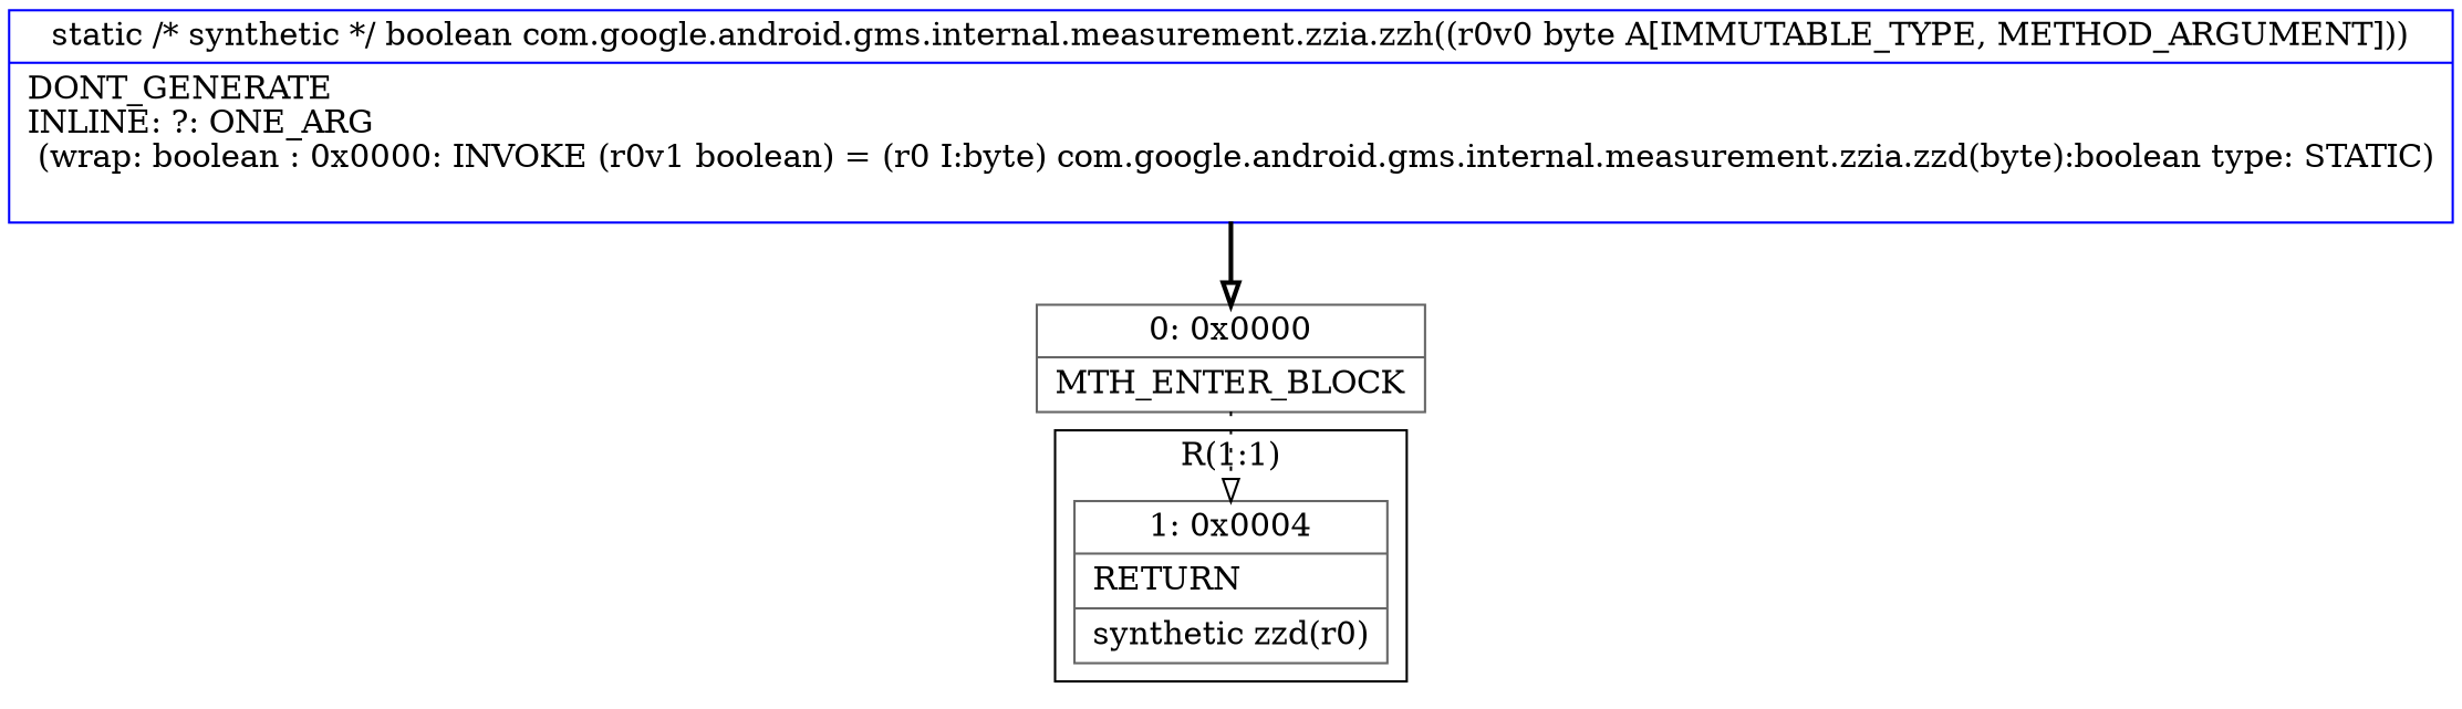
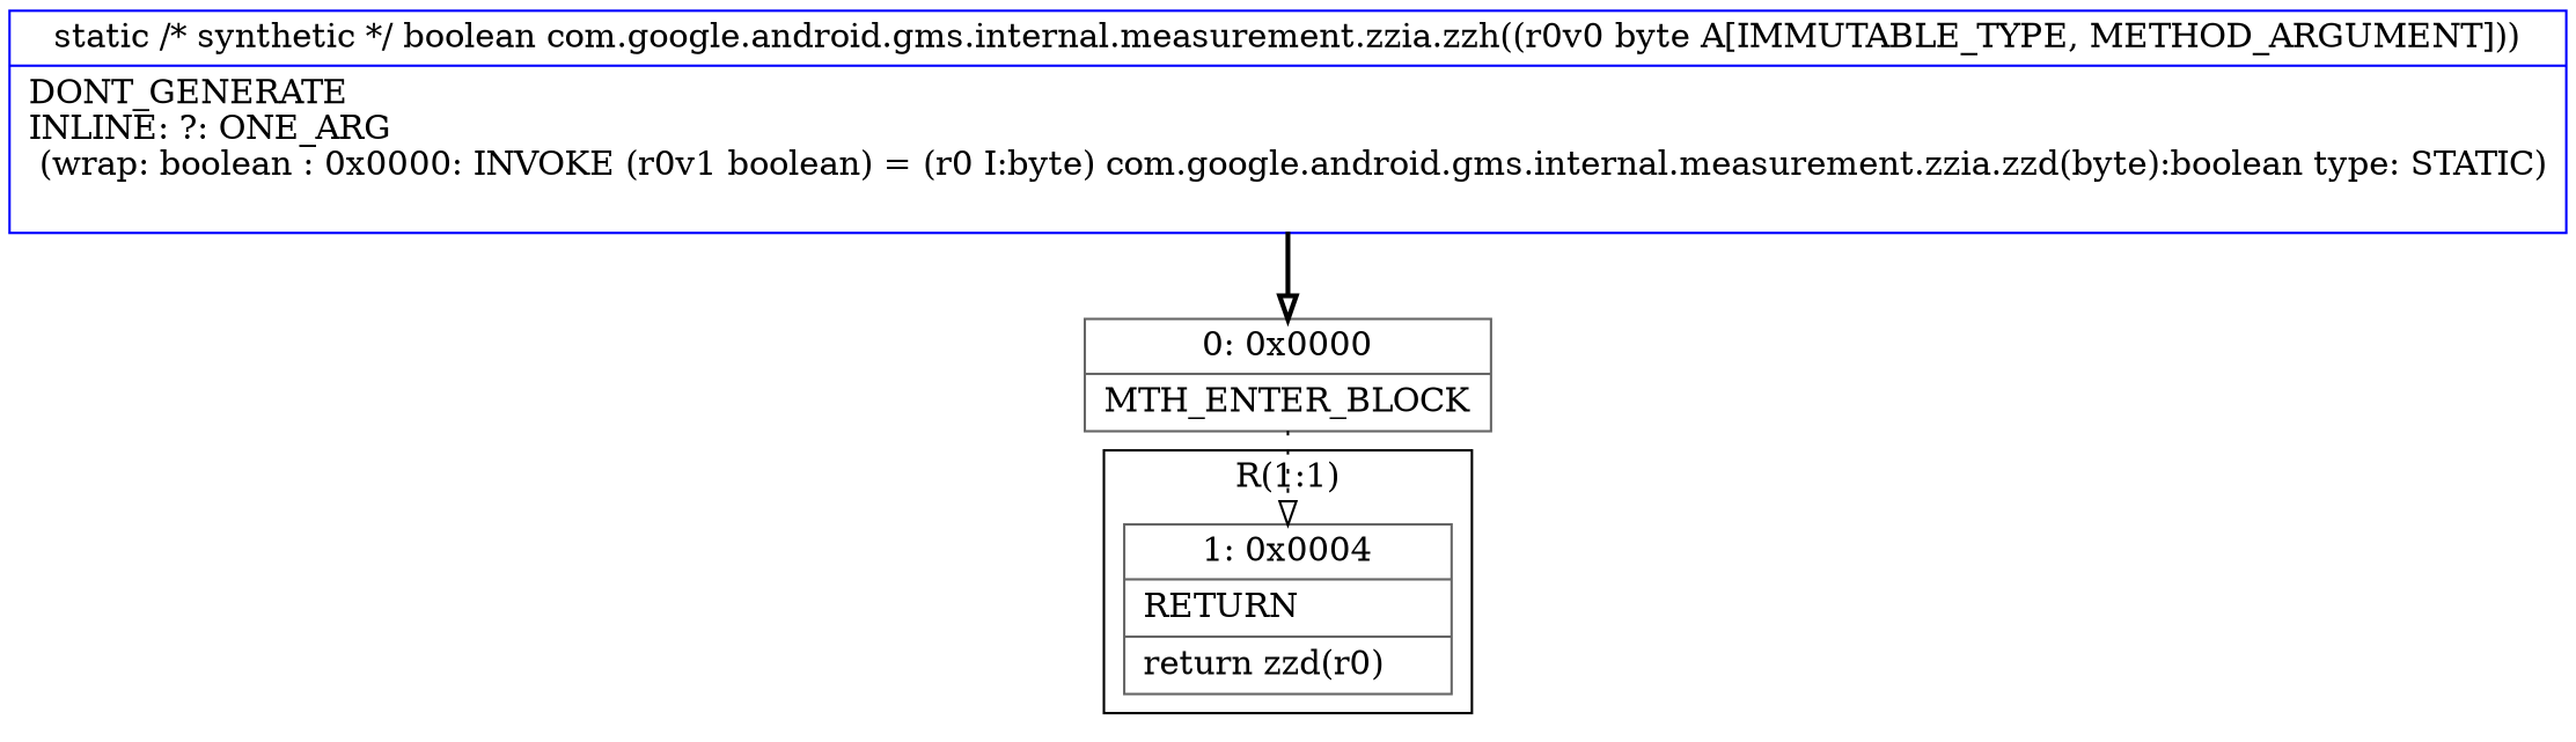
  digraph {
    node [color=gray40 shape=record]
    edge [arrowhead=onormal]
-   n1 [label="{1\:\ 0x0004|RETURN\l|synthetic zzd(r0)\l}"]
+   n1 [label="{1\:\ 0x0004|RETURN\l|return zzd(r0)\l}"]
    n2 [label="{0\:\ 0x0000|MTH_ENTER_BLOCK\l}"]
    n3 [label="{static \/* synthetic *\/ boolean com.google.android.gms.internal.measurement.zzia.zzh((r0v0 byte A[IMMUTABLE_TYPE, METHOD_ARGUMENT]))  | DONT_GENERATE\lINLINE: ?: ONE_ARG  \l  (wrap: boolean : 0x0000: INVOKE  (r0v1 boolean) = (r0 I:byte) com.google.android.gms.internal.measurement.zzia.zzd(byte):boolean type: STATIC)\l\l}" color=blue]
    subgraph cluster_1 {
      label="R(1:1)"
      n1
    }
    n2 -> n1 [style=dotted]
    n3 -> n2 [style=bold]
  }
